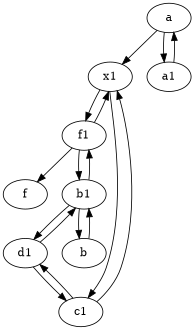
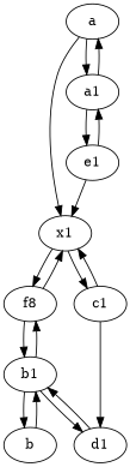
  digraph {
    x1
-   f1
+   f1 [label=f8]
    c1
-   f
    b1
    d1
    a
    a1
+   e1
    b
    x1 -> f1
    x1 -> c1
    f1 -> x1
-   f1 -> f
    f1 -> b1
    c1 -> x1
    c1 -> d1
    b1 -> f1
    b1 -> d1
    b1 -> b
-   d1 -> c1
    d1 -> b1
    a -> x1
    a -> a1
    a1 -> a
+   a1 -> e1
+   e1 -> x1
+   e1 -> a1
    b -> b1
  }
